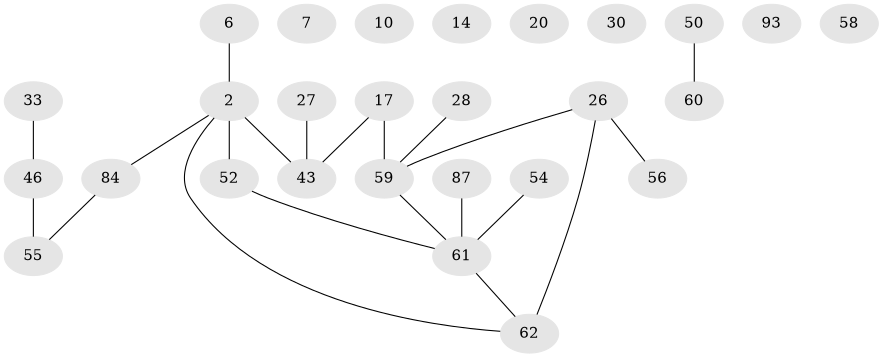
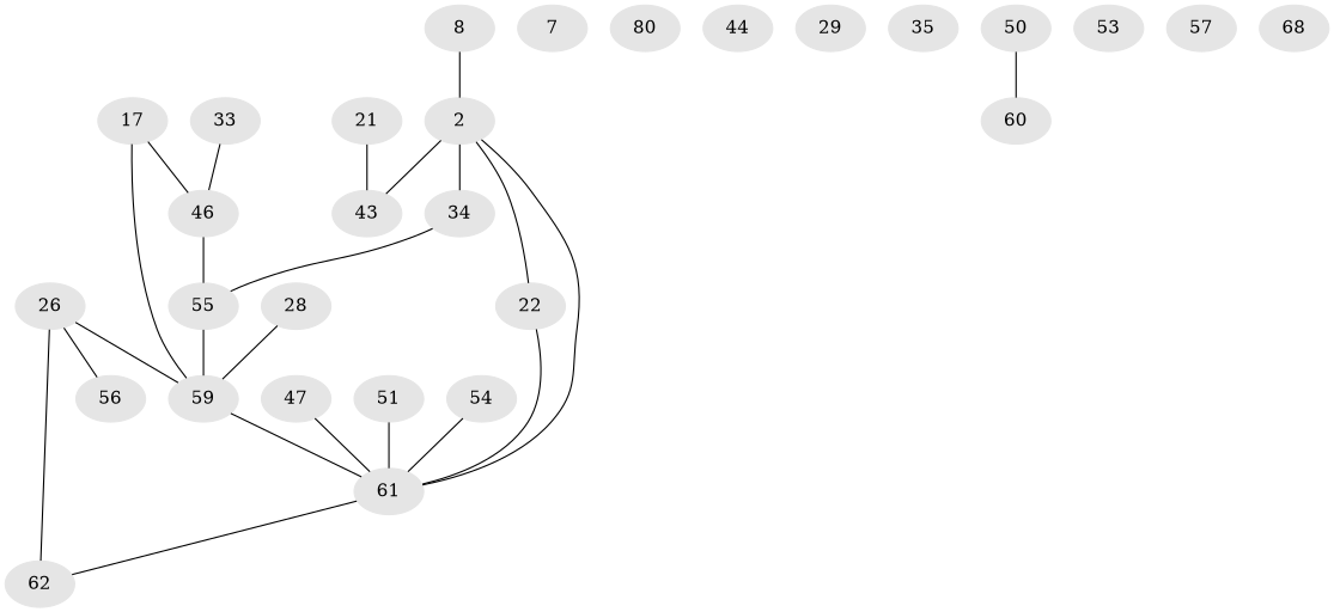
  graph {
    node [color=gray90 style=filled]
    n1 [label=2]
-   6
-   34 [label=84]
+   6 [label=8]
+   34
    43 [super="+29"]
-   52 [super="+11"]
+   52 [super="+11" label=22]
    62
    7
    55 [super="+1+49"]
    61 [super="+31+36+35+48+44+45"]
-   10 [super="+3"]
-   14
+   10 [super="+3" label=80]
+   14 [label=44]
    17
    59 [super="+16+32+25"]
-   20 [super="+2+15"]
+   20 [super="+2+15" label=29]
    26 [super="+12+21"]
    56 [super="+4"]
-   27
+   27 [label=21]
    28
-   30
+   30 [label=35]
    46 [super="+37"]
    33
-   47 [label=87]
+   47
    50 [super="+22"]
    60 [super="+41"]
-   53 [super="+5" label=93]
+   51
+   53 [super="+5"]
    54
-   58
+   57
+   58 [label=68]
    n1 -- 34
    n1 -- 43 [weight=2]
    n1 -- 52
-   n1 -- 62
+   n1 -- 61
    6 -- n1
    34 -- 55
    52 -- 61
+   55 -- 59 [weight=3]
    61 -- 62
-   17 -- 43
+   17 -- 46
    17 -- 59
    59 -- 61
    26 -- 62 [weight=2]
    26 -- 59
    26 -- 56
    27 -- 43
    28 -- 59
    46 -- 55 [weight=3]
    33 -- 46
    47 -- 61
    50 -- 60
+   51 -- 61
    54 -- 61
  }
